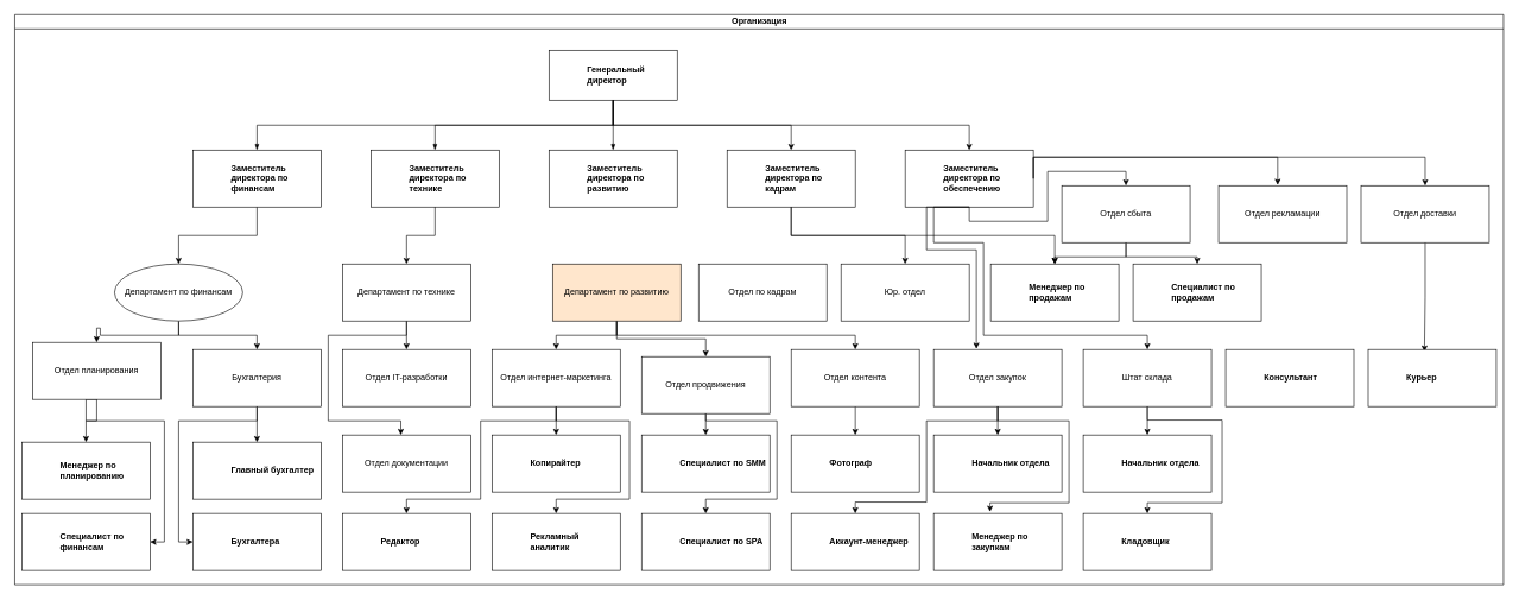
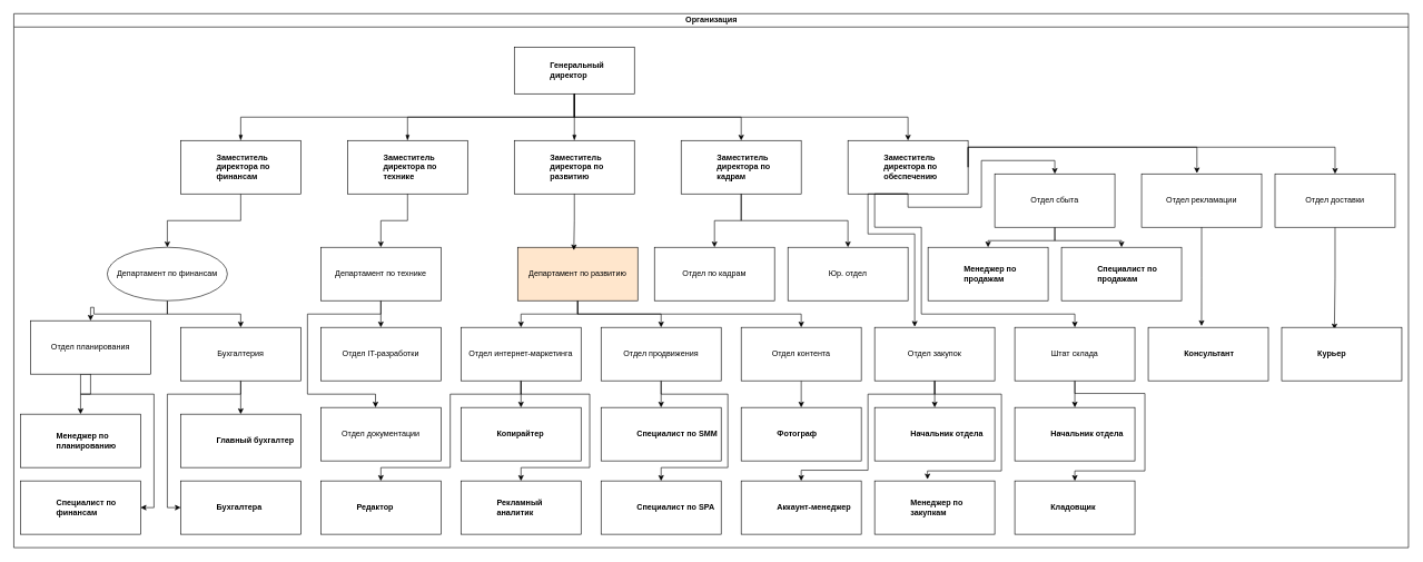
  <mxCell id="0" />
  <mxCell id="1" parent="0" />
  <mxCell id="2" value="Организация" style="swimlane;html=1;startSize=20;horizontal=1;containerType=tree;glass=0;" parent="1" vertex="1"><mxGeometry x="20" y="20" width="2090" height="800" as="geometry" /></mxCell>
  <mxCell id="3" style="edgeStyle=orthogonalEdgeStyle;rounded=0;orthogonalLoop=1;jettySize=auto;html=1;exitX=0.5;exitY=1;exitDx=0;exitDy=0;entryX=0.5;entryY=0;entryDx=0;entryDy=0;" edge="1" parent="2" source="12" target="6"><mxGeometry relative="1" as="geometry" /></mxCell>
  <mxCell id="4" style="edgeStyle=orthogonalEdgeStyle;rounded=0;orthogonalLoop=1;jettySize=auto;html=1;exitX=0.5;exitY=1;exitDx=0;exitDy=0;" edge="1" parent="2" source="6" target="23"><mxGeometry relative="1" as="geometry" /></mxCell>
  <mxCell id="5" style="edgeStyle=orthogonalEdgeStyle;rounded=0;orthogonalLoop=1;jettySize=auto;html=1;exitX=0.5;exitY=1;exitDx=0;exitDy=0;" edge="1" parent="2" source="6" target="9"><mxGeometry relative="1" as="geometry" /></mxCell>
  <mxCell id="6" value="Департамент по финансам" style="ellipse;whiteSpace=wrap;html=1;" vertex="1" parent="2"><mxGeometry x="140" y="350" width="180" height="80" as="geometry" /></mxCell>
  <mxCell id="7" style="edgeStyle=orthogonalEdgeStyle;rounded=0;orthogonalLoop=1;jettySize=auto;html=1;exitX=0.5;exitY=1;exitDx=0;exitDy=0;entryX=0.5;entryY=0;entryDx=0;entryDy=0;" edge="1" parent="2" source="9" target="27"><mxGeometry relative="1" as="geometry" /></mxCell>
  <mxCell id="8" style="edgeStyle=orthogonalEdgeStyle;rounded=0;orthogonalLoop=1;jettySize=auto;html=1;exitX=0.5;exitY=1;exitDx=0;exitDy=0;entryX=0;entryY=0.5;entryDx=0;entryDy=0;" edge="1" parent="2" source="9" target="28"><mxGeometry relative="1" as="geometry"><Array as="points"><mxPoint x="340" y="570" /><mxPoint x="230" y="570" /><mxPoint x="230" y="740" /></Array></mxGeometry></mxCell>
  <mxCell id="9" value="Бухгалтерия" style="rounded=0;whiteSpace=wrap;html=1;" vertex="1" parent="2"><mxGeometry x="250" y="470" width="180" height="80" as="geometry" /></mxCell>
  <mxCell id="10" value="" style="group" vertex="1" connectable="0" parent="2"><mxGeometry x="250" y="50" width="1240" height="220" as="geometry" /></mxCell>
  <mxCell id="11" value="Генеральный директор" style="label;image=https://cdn3.iconfinder.com/data/icons/user-avatars-1/512/users-3-128.png;whiteSpace=wrap;html=1;rounded=0;glass=0;treeMoving=1;treeFolding=1;" parent="10" vertex="1"><mxGeometry x="500" width="180" height="70" as="geometry" /></mxCell>
  <mxCell id="12" value="Заместитель директора по финансам" style="label;image=https://cdn3.iconfinder.com/data/icons/user-avatars-1/512/users-10-3-128.png;whiteSpace=wrap;html=1;rounded=0;glass=0;treeFolding=1;treeMoving=1;" parent="10" vertex="1"><mxGeometry y="140" width="180" height="80" as="geometry" /></mxCell>
  <mxCell id="13" value="Заместитель директора по развитию" style="label;image=https://cdn3.iconfinder.com/data/icons/user-avatars-1/512/users-9-2-128.png;whiteSpace=wrap;html=1;rounded=0;glass=0;treeFolding=1;treeMoving=1;" parent="10" vertex="1"><mxGeometry x="500" y="140" width="180" height="80" as="geometry" /></mxCell>
  <mxCell id="14" value="Заместитель директора по технике" style="label;image=https://cdn3.iconfinder.com/data/icons/user-avatars-1/512/users-2-128.png;whiteSpace=wrap;html=1;rounded=0;glass=0;" parent="10" vertex="1"><mxGeometry x="250" y="140" width="180" height="80" as="geometry" /></mxCell>
  <mxCell id="15" value="Заместитель директора по обеспечению" style="label;image=https://cdn3.iconfinder.com/data/icons/user-avatars-1/512/users-9-2-128.png;whiteSpace=wrap;html=1;rounded=0;glass=0;treeFolding=1;treeMoving=1;" vertex="1" parent="10"><mxGeometry x="1000" y="140" width="180" height="80" as="geometry" /></mxCell>
  <mxCell id="16" value="Заместитель директора по кадрам" style="label;image=https://cdn3.iconfinder.com/data/icons/user-avatars-1/512/users-9-2-128.png;whiteSpace=wrap;html=1;rounded=0;glass=0;treeFolding=1;treeMoving=1;" vertex="1" parent="10"><mxGeometry x="750" y="140" width="180" height="80" as="geometry" /></mxCell>
  <mxCell id="17" value="" style="endArrow=blockThin;endFill=1;fontSize=11;edgeStyle=elbowEdgeStyle;elbow=vertical;rounded=0;" parent="10" source="11" target="12" edge="1"><mxGeometry relative="1" as="geometry" /></mxCell>
  <mxCell id="18" value="" style="endArrow=blockThin;endFill=1;fontSize=11;edgeStyle=elbowEdgeStyle;elbow=vertical;rounded=0;" parent="10" source="11" target="13" edge="1"><mxGeometry relative="1" as="geometry" /></mxCell>
  <mxCell id="19" value="" style="endArrow=blockThin;endFill=1;fontSize=11;edgeStyle=elbowEdgeStyle;elbow=vertical;rounded=0;" parent="10" source="11" target="14" edge="1"><mxGeometry relative="1" as="geometry" /></mxCell>
  <mxCell id="20" style="edgeStyle=orthogonalEdgeStyle;rounded=0;orthogonalLoop=1;jettySize=auto;html=1;exitX=0.5;exitY=1;exitDx=0;exitDy=0;entryX=0.5;entryY=0;entryDx=0;entryDy=0;" edge="1" parent="10" source="11" target="15"><mxGeometry relative="1" as="geometry" /></mxCell>
  <mxCell id="21" style="edgeStyle=orthogonalEdgeStyle;rounded=0;orthogonalLoop=1;jettySize=auto;html=1;exitX=0.5;exitY=1;exitDx=0;exitDy=0;entryX=0.5;entryY=0;entryDx=0;entryDy=0;" edge="1" parent="10" source="11" target="16"><mxGeometry relative="1" as="geometry" /></mxCell>
  <mxCell id="22" style="edgeStyle=orthogonalEdgeStyle;rounded=0;orthogonalLoop=1;jettySize=auto;html=1;exitX=0.5;exitY=1;exitDx=0;exitDy=0;entryX=1;entryY=0.5;entryDx=0;entryDy=0;" edge="1" parent="2" source="23" target="24"><mxGeometry relative="1" as="geometry"><Array as="points"><mxPoint x="100" y="570" /><mxPoint x="210" y="570" /><mxPoint x="210" y="740" /></Array></mxGeometry></mxCell>
  <mxCell id="23" value="Отдел планирования" style="rounded=0;whiteSpace=wrap;html=1;" vertex="1" parent="2"><mxGeometry x="25" y="460" width="180" height="80" as="geometry" /></mxCell>
  <mxCell id="24" value="Специалист по финансам" style="label;image=https://cdn3.iconfinder.com/data/icons/user-avatars-1/512/users-10-3-128.png;whiteSpace=wrap;html=1;rounded=0;glass=0;treeFolding=1;treeMoving=1;" vertex="1" parent="2"><mxGeometry x="10" y="700" width="180" height="80" as="geometry" /></mxCell>
  <mxCell id="25" value="Менеджер по планированию" style="label;image=https://cdn3.iconfinder.com/data/icons/user-avatars-1/512/users-10-3-128.png;whiteSpace=wrap;html=1;rounded=0;glass=0;treeFolding=1;treeMoving=1;" vertex="1" parent="2"><mxGeometry x="10" y="600" width="180" height="80" as="geometry" /></mxCell>
  <mxCell id="26" style="edgeStyle=orthogonalEdgeStyle;rounded=0;orthogonalLoop=1;jettySize=auto;html=1;exitX=0.5;exitY=1;exitDx=0;exitDy=0;entryX=0.5;entryY=0;entryDx=0;entryDy=0;" edge="1" parent="2" source="23" target="25"><mxGeometry relative="1" as="geometry" /></mxCell>
  <mxCell id="27" value="Главный бухгалтер" style="label;image=https://cdn3.iconfinder.com/data/icons/user-avatars-1/512/users-10-3-128.png;whiteSpace=wrap;html=1;rounded=0;glass=0;treeFolding=1;treeMoving=1;" vertex="1" parent="2"><mxGeometry x="250" y="600" width="180" height="80" as="geometry" /></mxCell>
  <mxCell id="28" value="Бухгалтера" style="label;image=https://cdn3.iconfinder.com/data/icons/user-avatars-1/512/users-10-3-128.png;whiteSpace=wrap;html=1;rounded=0;glass=0;treeFolding=1;treeMoving=1;" vertex="1" parent="2"><mxGeometry x="250" y="700" width="180" height="80" as="geometry" /></mxCell>
  <mxCell id="29" style="edgeStyle=orthogonalEdgeStyle;rounded=0;orthogonalLoop=1;jettySize=auto;html=1;exitX=0.5;exitY=1;exitDx=0;exitDy=0;entryX=0.5;entryY=0;entryDx=0;entryDy=0;" edge="1" parent="2" source="31" target="33"><mxGeometry relative="1" as="geometry" /></mxCell>
  <mxCell id="30" style="edgeStyle=orthogonalEdgeStyle;rounded=0;orthogonalLoop=1;jettySize=auto;html=1;exitX=0.5;exitY=1;exitDx=0;exitDy=0;" edge="1" parent="2" source="31" target="34"><mxGeometry relative="1" as="geometry"><Array as="points"><mxPoint x="550" y="450" /><mxPoint x="440" y="450" /><mxPoint x="440" y="570" /><mxPoint x="542" y="570" /></Array></mxGeometry></mxCell>
  <mxCell id="31" value="Департамент по технике" style="rounded=0;whiteSpace=wrap;html=1;" vertex="1" parent="2"><mxGeometry x="460" y="350" width="180" height="80" as="geometry" /></mxCell>
  <mxCell id="32" style="edgeStyle=orthogonalEdgeStyle;rounded=0;orthogonalLoop=1;jettySize=auto;html=1;exitX=0.5;exitY=1;exitDx=0;exitDy=0;entryX=0.5;entryY=0;entryDx=0;entryDy=0;" edge="1" parent="2" source="14" target="31"><mxGeometry relative="1" as="geometry" /></mxCell>
  <mxCell id="33" value="Отдел IT-разработки" style="rounded=0;whiteSpace=wrap;html=1;" vertex="1" parent="2"><mxGeometry x="460" y="470" width="180" height="80" as="geometry" /></mxCell>
  <mxCell id="34" value="Отдел документации" style="rounded=0;whiteSpace=wrap;html=1;" vertex="1" parent="2"><mxGeometry x="460" y="590" width="180" height="80" as="geometry" /></mxCell>
  <mxCell id="35" style="edgeStyle=orthogonalEdgeStyle;rounded=0;orthogonalLoop=1;jettySize=auto;html=1;exitX=0.5;exitY=1;exitDx=0;exitDy=0;entryX=0.5;entryY=0;entryDx=0;entryDy=0;" edge="1" parent="2" source="38" target="43"><mxGeometry relative="1" as="geometry" /></mxCell>
  <mxCell id="36" style="edgeStyle=orthogonalEdgeStyle;rounded=0;orthogonalLoop=1;jettySize=auto;html=1;exitX=0.5;exitY=1;exitDx=0;exitDy=0;entryX=0.5;entryY=0;entryDx=0;entryDy=0;" edge="1" parent="2" source="38" target="46"><mxGeometry relative="1" as="geometry" /></mxCell>
  <mxCell id="37" style="edgeStyle=orthogonalEdgeStyle;rounded=0;orthogonalLoop=1;jettySize=auto;html=1;exitX=0.5;exitY=1;exitDx=0;exitDy=0;entryX=0.5;entryY=0;entryDx=0;entryDy=0;" edge="1" parent="2" source="38" target="48"><mxGeometry relative="1" as="geometry" /></mxCell>
  <mxCell id="38" value="Департамент по развитию" style="rounded=0;whiteSpace=wrap;html=1;fillColor=#ffe6cc;" vertex="1" parent="2"><mxGeometry x="755" y="350" width="180" height="80" as="geometry" /></mxCell>
+ <mxCell id="39" style="edgeStyle=orthogonalEdgeStyle;rounded=0;orthogonalLoop=1;jettySize=auto;html=1;exitX=0.5;exitY=1;exitDx=0;exitDy=0;entryX=0.468;entryY=0.054;entryDx=0;entryDy=0;entryPerimeter=0;" edge="1" parent="2" source="13" target="38"><mxGeometry relative="1" as="geometry" /></mxCell>
  <mxCell id="40" style="edgeStyle=orthogonalEdgeStyle;rounded=0;orthogonalLoop=1;jettySize=auto;html=1;exitX=0.5;exitY=1;exitDx=0;exitDy=0;" edge="1" parent="2" source="43" target="49"><mxGeometry relative="1" as="geometry"><Array as="points"><mxPoint x="760" y="570" /><mxPoint x="654" y="570" /><mxPoint x="654" y="680" /><mxPoint x="550" y="680" /></Array></mxGeometry></mxCell>
  <mxCell id="41" style="edgeStyle=orthogonalEdgeStyle;rounded=0;orthogonalLoop=1;jettySize=auto;html=1;exitX=0.5;exitY=1;exitDx=0;exitDy=0;entryX=0.5;entryY=0;entryDx=0;entryDy=0;" edge="1" parent="2" source="43" target="51"><mxGeometry relative="1" as="geometry" /></mxCell>
  <mxCell id="42" style="edgeStyle=orthogonalEdgeStyle;rounded=0;orthogonalLoop=1;jettySize=auto;html=1;exitX=0.5;exitY=1;exitDx=0;exitDy=0;entryX=0.5;entryY=0;entryDx=0;entryDy=0;" edge="1" parent="2" source="43" target="50"><mxGeometry relative="1" as="geometry"><Array as="points"><mxPoint x="760" y="570" /><mxPoint x="863" y="570" /><mxPoint x="863" y="680" /><mxPoint x="760" y="680" /></Array></mxGeometry></mxCell>
  <mxCell id="43" value="Отдел интернет-маркетинга" style="rounded=0;whiteSpace=wrap;html=1;" vertex="1" parent="2"><mxGeometry x="670" y="470" width="180" height="80" as="geometry" /></mxCell>
  <mxCell id="44" style="edgeStyle=orthogonalEdgeStyle;rounded=0;orthogonalLoop=1;jettySize=auto;html=1;exitX=0.5;exitY=1;exitDx=0;exitDy=0;entryX=0.5;entryY=0;entryDx=0;entryDy=0;" edge="1" parent="2" source="46" target="52"><mxGeometry relative="1" as="geometry" /></mxCell>
  <mxCell id="45" style="edgeStyle=orthogonalEdgeStyle;rounded=0;orthogonalLoop=1;jettySize=auto;html=1;exitX=0.5;exitY=1;exitDx=0;exitDy=0;" edge="1" parent="2" source="46" target="53"><mxGeometry relative="1" as="geometry"><Array as="points"><mxPoint x="970" y="570" /><mxPoint x="1070" y="570" /><mxPoint x="1070" y="680" /><mxPoint x="970" y="680" /></Array></mxGeometry></mxCell>
- <mxCell id="46" value="Отдел продвижения" style="rounded=0;whiteSpace=wrap;html=1;" vertex="1" parent="2"><mxGeometry x="880" y="480" width="180" height="80" as="geometry" /></mxCell>
+ <mxCell id="46" value="Отдел продвижения" style="rounded=0;whiteSpace=wrap;html=1;" vertex="1" parent="2"><mxGeometry x="880" y="470" width="180" height="80" as="geometry" /></mxCell>
  <mxCell id="47" style="edgeStyle=orthogonalEdgeStyle;rounded=0;orthogonalLoop=1;jettySize=auto;html=1;exitX=0.5;exitY=1;exitDx=0;exitDy=0;entryX=0.5;entryY=0;entryDx=0;entryDy=0;" edge="1" parent="2" source="48" target="54"><mxGeometry relative="1" as="geometry" /></mxCell>
  <mxCell id="48" value="Отдел контента" style="rounded=0;whiteSpace=wrap;html=1;" vertex="1" parent="2"><mxGeometry x="1090" y="470" width="180" height="80" as="geometry" /></mxCell>
  <mxCell id="49" value="Редактор" style="label;image=https://cdn3.iconfinder.com/data/icons/user-avatars-1/512/users-10-3-128.png;whiteSpace=wrap;html=1;rounded=0;glass=0;treeFolding=1;treeMoving=1;" vertex="1" parent="2"><mxGeometry x="460" y="700" width="180" height="80" as="geometry" /></mxCell>
  <mxCell id="50" value="Рекламный аналитик" style="label;image=https://cdn3.iconfinder.com/data/icons/user-avatars-1/512/users-10-3-128.png;whiteSpace=wrap;html=1;rounded=0;glass=0;treeFolding=1;treeMoving=1;" vertex="1" parent="2"><mxGeometry x="670" y="700" width="180" height="80" as="geometry" /></mxCell>
  <mxCell id="51" value="Копирайтер" style="label;image=https://cdn3.iconfinder.com/data/icons/user-avatars-1/512/users-10-3-128.png;whiteSpace=wrap;html=1;rounded=0;glass=0;treeFolding=1;treeMoving=1;" vertex="1" parent="2"><mxGeometry x="670" y="590" width="180" height="80" as="geometry" /></mxCell>
  <mxCell id="52" value="Специалист по SMM" style="label;image=https://cdn3.iconfinder.com/data/icons/user-avatars-1/512/users-10-3-128.png;whiteSpace=wrap;html=1;rounded=0;glass=0;treeFolding=1;treeMoving=1;" vertex="1" parent="2"><mxGeometry x="880" y="590" width="180" height="80" as="geometry" /></mxCell>
  <mxCell id="53" value="Специалист по SPA" style="label;image=https://cdn3.iconfinder.com/data/icons/user-avatars-1/512/users-10-3-128.png;whiteSpace=wrap;html=1;rounded=0;glass=0;treeFolding=1;treeMoving=1;" vertex="1" parent="2"><mxGeometry x="880" y="700" width="180" height="80" as="geometry" /></mxCell>
  <mxCell id="54" value="Фотограф" style="label;image=https://cdn3.iconfinder.com/data/icons/user-avatars-1/512/users-10-3-128.png;whiteSpace=wrap;html=1;rounded=0;glass=0;treeFolding=1;treeMoving=1;" vertex="1" parent="2"><mxGeometry x="1090" y="590" width="180" height="80" as="geometry" /></mxCell>
  <mxCell id="55" value="Отдел по кадрам" style="rounded=0;whiteSpace=wrap;html=1;" vertex="1" parent="2"><mxGeometry x="960" y="350" width="180" height="80" as="geometry" /></mxCell>
  <mxCell id="56" value="Юр. отдел" style="rounded=0;whiteSpace=wrap;html=1;" vertex="1" parent="2"><mxGeometry x="1160" y="350" width="180" height="80" as="geometry" /></mxCell>
- <mxCell id="57" style="edgeStyle=orthogonalEdgeStyle;rounded=0;orthogonalLoop=1;jettySize=auto;html=1;exitX=0.5;exitY=1;exitDx=0;exitDy=0;" edge="1" parent="2" source="16" target="80"><mxGeometry relative="1" as="geometry" /></mxCell>
+ <mxCell id="57" style="edgeStyle=orthogonalEdgeStyle;rounded=0;orthogonalLoop=1;jettySize=auto;html=1;exitX=0.5;exitY=1;exitDx=0;exitDy=0;entryX=0.5;entryY=0;entryDx=0;entryDy=0;" edge="1" parent="2" source="16" target="55"><mxGeometry relative="1" as="geometry" /></mxCell>
  <mxCell id="58" style="edgeStyle=orthogonalEdgeStyle;rounded=0;orthogonalLoop=1;jettySize=auto;html=1;exitX=0.5;exitY=1;exitDx=0;exitDy=0;entryX=0.5;entryY=0;entryDx=0;entryDy=0;" edge="1" parent="2" source="16" target="56"><mxGeometry relative="1" as="geometry" /></mxCell>
  <mxCell id="59" style="edgeStyle=orthogonalEdgeStyle;rounded=0;orthogonalLoop=1;jettySize=auto;html=1;exitX=0.5;exitY=1;exitDx=0;exitDy=0;entryX=0.5;entryY=0;entryDx=0;entryDy=0;" edge="1" parent="2" source="61" target="63"><mxGeometry relative="1" as="geometry" /></mxCell>
  <mxCell id="60" style="edgeStyle=orthogonalEdgeStyle;rounded=0;orthogonalLoop=1;jettySize=auto;html=1;exitX=0.5;exitY=1;exitDx=0;exitDy=0;" edge="1" parent="2" source="61" target="64"><mxGeometry relative="1" as="geometry"><Array as="points"><mxPoint x="1380" y="570" /><mxPoint x="1280" y="570" /><mxPoint x="1280" y="684" /><mxPoint x="1180" y="684" /></Array></mxGeometry></mxCell>
  <mxCell id="61" value="Отдел закупок" style="rounded=0;whiteSpace=wrap;html=1;" vertex="1" parent="2"><mxGeometry x="1290" y="470" width="180" height="80" as="geometry" /></mxCell>
  <mxCell id="62" style="edgeStyle=orthogonalEdgeStyle;rounded=0;orthogonalLoop=1;jettySize=auto;html=1;exitX=0.5;exitY=1;exitDx=0;exitDy=0;" edge="1" parent="2" source="15"><mxGeometry relative="1" as="geometry"><mxPoint x="1350" y="469" as="targetPoint" /><Array as="points"><mxPoint x="1280" y="270" /><mxPoint x="1280" y="330" /><mxPoint x="1350" y="330" /><mxPoint x="1350" y="469" /></Array></mxGeometry></mxCell>
  <mxCell id="63" value="Начальник отдела" style="label;image=https://cdn3.iconfinder.com/data/icons/user-avatars-1/512/users-10-3-128.png;whiteSpace=wrap;html=1;rounded=0;glass=0;treeFolding=1;treeMoving=1;" vertex="1" parent="2"><mxGeometry x="1290" y="590" width="180" height="80" as="geometry" /></mxCell>
  <mxCell id="64" value="Аккаунт-менеджер" style="label;image=https://cdn3.iconfinder.com/data/icons/user-avatars-1/512/users-10-3-128.png;whiteSpace=wrap;html=1;rounded=0;glass=0;treeFolding=1;treeMoving=1;" vertex="1" parent="2"><mxGeometry x="1090" y="700" width="180" height="80" as="geometry" /></mxCell>
  <mxCell id="65" value="Менеджер по закупкам" style="label;image=https://cdn3.iconfinder.com/data/icons/user-avatars-1/512/users-10-3-128.png;whiteSpace=wrap;html=1;rounded=0;glass=0;treeFolding=1;treeMoving=1;" vertex="1" parent="2"><mxGeometry x="1290" y="700" width="180" height="80" as="geometry" /></mxCell>
  <mxCell id="66" style="edgeStyle=orthogonalEdgeStyle;rounded=0;orthogonalLoop=1;jettySize=auto;html=1;exitX=0.5;exitY=1;exitDx=0;exitDy=0;entryX=0.44;entryY=-0.029;entryDx=0;entryDy=0;entryPerimeter=0;" edge="1" parent="2" source="61" target="65"><mxGeometry relative="1" as="geometry"><Array as="points"><mxPoint x="1380" y="570" /><mxPoint x="1480" y="570" /><mxPoint x="1480" y="685" /><mxPoint x="1369" y="685" /></Array></mxGeometry></mxCell>
  <mxCell id="67" value="Начальник отдела" style="label;image=https://cdn3.iconfinder.com/data/icons/user-avatars-1/512/users-10-3-128.png;whiteSpace=wrap;html=1;rounded=0;glass=0;treeFolding=1;treeMoving=1;" vertex="1" parent="2"><mxGeometry x="1500" y="590" width="180" height="80" as="geometry" /></mxCell>
  <mxCell id="68" value="Кладовщик" style="label;image=https://cdn3.iconfinder.com/data/icons/user-avatars-1/512/users-10-3-128.png;whiteSpace=wrap;html=1;rounded=0;glass=0;treeFolding=1;treeMoving=1;" vertex="1" parent="2"><mxGeometry x="1500" y="700" width="180" height="80" as="geometry" /></mxCell>
  <mxCell id="69" style="edgeStyle=orthogonalEdgeStyle;rounded=0;orthogonalLoop=1;jettySize=auto;html=1;exitX=0.5;exitY=1;exitDx=0;exitDy=0;entryX=0.5;entryY=0;entryDx=0;entryDy=0;" edge="1" parent="2" source="71" target="67"><mxGeometry relative="1" as="geometry" /></mxCell>
  <mxCell id="70" style="edgeStyle=orthogonalEdgeStyle;rounded=0;orthogonalLoop=1;jettySize=auto;html=1;exitX=0.5;exitY=1;exitDx=0;exitDy=0;" edge="1" parent="2" source="71" target="68"><mxGeometry relative="1" as="geometry"><Array as="points"><mxPoint x="1590" y="569" /><mxPoint x="1695" y="569" /><mxPoint x="1695" y="685" /><mxPoint x="1590" y="685" /></Array></mxGeometry></mxCell>
  <mxCell id="71" value="Штат склада" style="rounded=0;whiteSpace=wrap;html=1;" vertex="1" parent="2"><mxGeometry x="1500" y="470" width="180" height="80" as="geometry" /></mxCell>
  <mxCell id="72" style="edgeStyle=orthogonalEdgeStyle;rounded=0;orthogonalLoop=1;jettySize=auto;html=1;exitX=0.5;exitY=1;exitDx=0;exitDy=0;entryX=0.5;entryY=0;entryDx=0;entryDy=0;" edge="1" parent="2" source="15" target="71"><mxGeometry relative="1" as="geometry"><Array as="points"><mxPoint x="1290" y="270" /><mxPoint x="1290" y="320" /><mxPoint x="1360" y="320" /><mxPoint x="1360" y="450" /><mxPoint x="1590" y="450" /></Array></mxGeometry></mxCell>
  <mxCell id="73" style="edgeStyle=orthogonalEdgeStyle;rounded=0;orthogonalLoop=1;jettySize=auto;html=1;exitX=0.5;exitY=1;exitDx=0;exitDy=0;entryX=0.5;entryY=0;entryDx=0;entryDy=0;" edge="1" parent="2" source="75" target="80"><mxGeometry relative="1" as="geometry" /></mxCell>
  <mxCell id="74" style="edgeStyle=orthogonalEdgeStyle;rounded=0;orthogonalLoop=1;jettySize=auto;html=1;exitX=0.5;exitY=1;exitDx=0;exitDy=0;entryX=0.5;entryY=0;entryDx=0;entryDy=0;" edge="1" parent="2" source="75" target="81"><mxGeometry relative="1" as="geometry" /></mxCell>
  <mxCell id="75" value="Отдел сбыта" style="rounded=0;whiteSpace=wrap;html=1;" vertex="1" parent="2"><mxGeometry x="1470" y="240" width="180" height="80" as="geometry" /></mxCell>
  <mxCell id="76" style="edgeStyle=orthogonalEdgeStyle;rounded=0;orthogonalLoop=1;jettySize=auto;html=1;exitX=0.5;exitY=1;exitDx=0;exitDy=0;entryX=0.5;entryY=0;entryDx=0;entryDy=0;" edge="1" parent="2" source="15" target="75"><mxGeometry relative="1" as="geometry" /></mxCell>
  <mxCell id="77" value="Отдел рекламации" style="rounded=0;whiteSpace=wrap;html=1;" vertex="1" parent="2"><mxGeometry x="1690" y="240" width="180" height="80" as="geometry" /></mxCell>
  <mxCell id="78" style="edgeStyle=orthogonalEdgeStyle;rounded=0;orthogonalLoop=1;jettySize=auto;html=1;exitX=0.5;exitY=1;exitDx=0;exitDy=0;" edge="1" parent="2" source="79"><mxGeometry relative="1" as="geometry"><mxPoint x="1979" y="473" as="targetPoint" /></mxGeometry></mxCell>
  <mxCell id="79" value="Отдел доставки" style="rounded=0;whiteSpace=wrap;html=1;" vertex="1" parent="2"><mxGeometry x="1890" y="240" width="180" height="80" as="geometry" /></mxCell>
  <mxCell id="80" value="Менеджер по продажам" style="label;image=https://cdn3.iconfinder.com/data/icons/user-avatars-1/512/users-10-3-128.png;whiteSpace=wrap;html=1;rounded=0;glass=0;treeFolding=1;treeMoving=1;" vertex="1" parent="2"><mxGeometry x="1370" y="350" width="180" height="80" as="geometry" /></mxCell>
  <mxCell id="81" value="Специалист по продажам" style="label;image=https://cdn3.iconfinder.com/data/icons/user-avatars-1/512/users-10-3-128.png;whiteSpace=wrap;html=1;rounded=0;glass=0;treeFolding=1;treeMoving=1;" vertex="1" parent="2"><mxGeometry x="1570" y="350" width="180" height="80" as="geometry" /></mxCell>
  <mxCell id="82" value="Консультант" style="label;image=https://cdn3.iconfinder.com/data/icons/user-avatars-1/512/users-10-3-128.png;whiteSpace=wrap;html=1;rounded=0;glass=0;treeFolding=1;treeMoving=1;" vertex="1" parent="2"><mxGeometry x="1700" y="470" width="180" height="80" as="geometry" /></mxCell>
  <mxCell id="83" value="Курьер" style="label;image=https://cdn3.iconfinder.com/data/icons/user-avatars-1/512/users-10-3-128.png;whiteSpace=wrap;html=1;rounded=0;glass=0;treeFolding=1;treeMoving=1;" vertex="1" parent="2"><mxGeometry x="1900" y="470" width="180" height="80" as="geometry" /></mxCell>
  <mxCell id="84" style="edgeStyle=orthogonalEdgeStyle;rounded=0;orthogonalLoop=1;jettySize=auto;html=1;exitX=1;exitY=0.5;exitDx=0;exitDy=0;entryX=0.5;entryY=0;entryDx=0;entryDy=0;" edge="1" parent="2" source="15" target="79"><mxGeometry relative="1" as="geometry"><Array as="points"><mxPoint x="1430" y="200" /><mxPoint x="1980" y="200" /></Array></mxGeometry></mxCell>
  <mxCell id="85" style="edgeStyle=orthogonalEdgeStyle;rounded=0;orthogonalLoop=1;jettySize=auto;html=1;exitX=1;exitY=0.5;exitDx=0;exitDy=0;entryX=0.461;entryY=-0.012;entryDx=0;entryDy=0;entryPerimeter=0;" edge="1" parent="2" source="15" target="77"><mxGeometry relative="1" as="geometry"><Array as="points"><mxPoint x="1430" y="200" /><mxPoint x="1773" y="200" /></Array></mxGeometry></mxCell>
+ <mxCell id="86" style="edgeStyle=orthogonalEdgeStyle;rounded=0;orthogonalLoop=1;jettySize=auto;html=1;exitX=0.5;exitY=1;exitDx=0;exitDy=0;entryX=0.444;entryY=-0.025;entryDx=0;entryDy=0;entryPerimeter=0;" edge="1" parent="2" source="77" target="82"><mxGeometry relative="1" as="geometry" /></mxCell>
